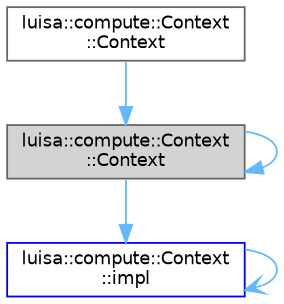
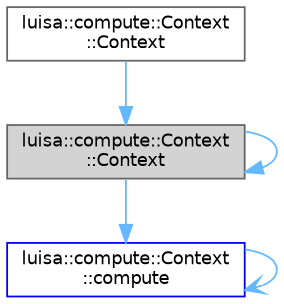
  digraph {
    rankdir=TB
    node [color=gray40 fillcolor=white fontname=Helvetica fontsize=10 shape=box style=filled]
    edge [color=steelblue1 fontname=Helvetica fontsize=10 labelfontname=Helvetica labelfontsize=10 style=solid arrowhead=normal]
    n1 [fontcolor=black height=0.2 label="luisa::compute::Context\l::Context" width=0.4]
    n2 [fillcolor=lightgrey height=0.2 label="luisa::compute::Context\l::Context" width=0.4]
-   n3 [color=blue height=0.2 label="luisa::compute::Context\l::impl" width=0.4]
+   n3 [color=blue height=0.2 label="luisa::compute::Context\l::compute" width=0.4]
    n1 -> n2
    n2 -> n2
    n2 -> n3
    n3 -> n3 [arrowhead=vee]
  }
